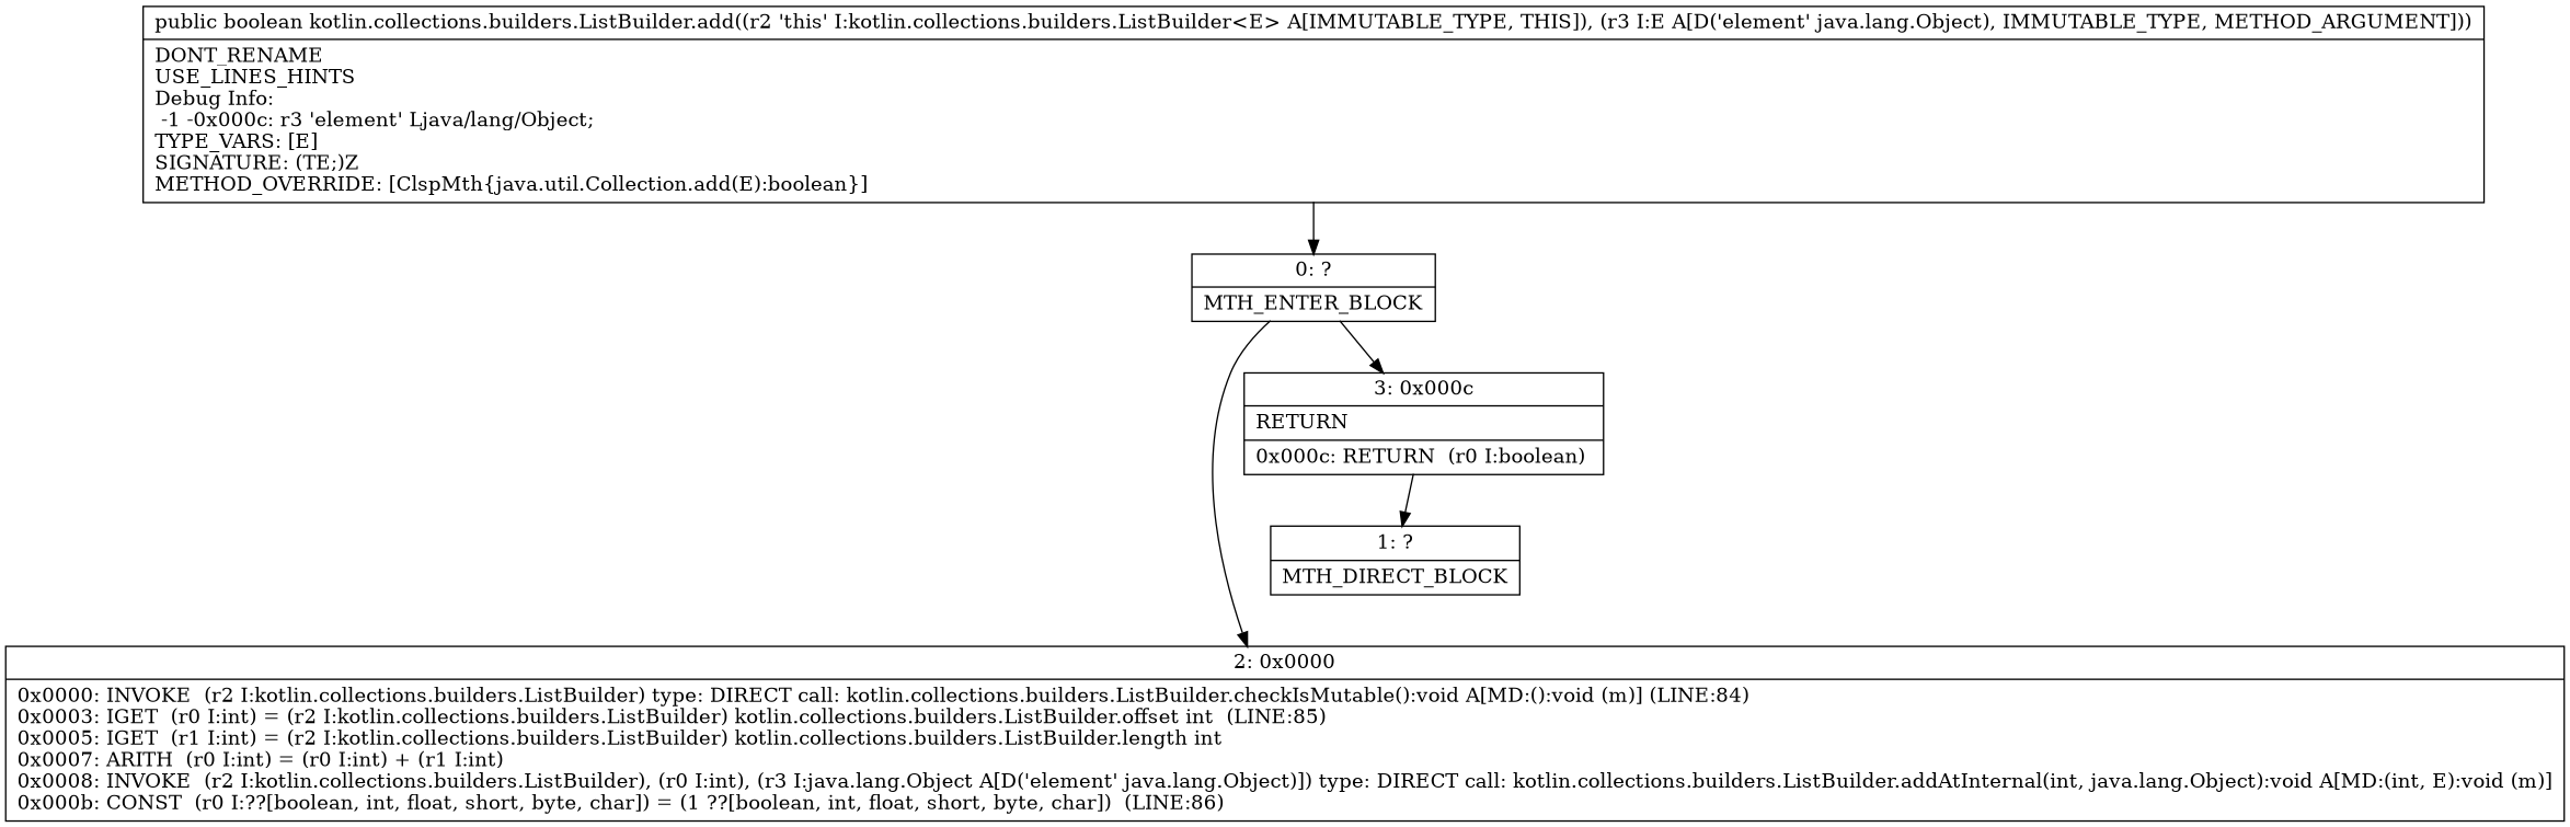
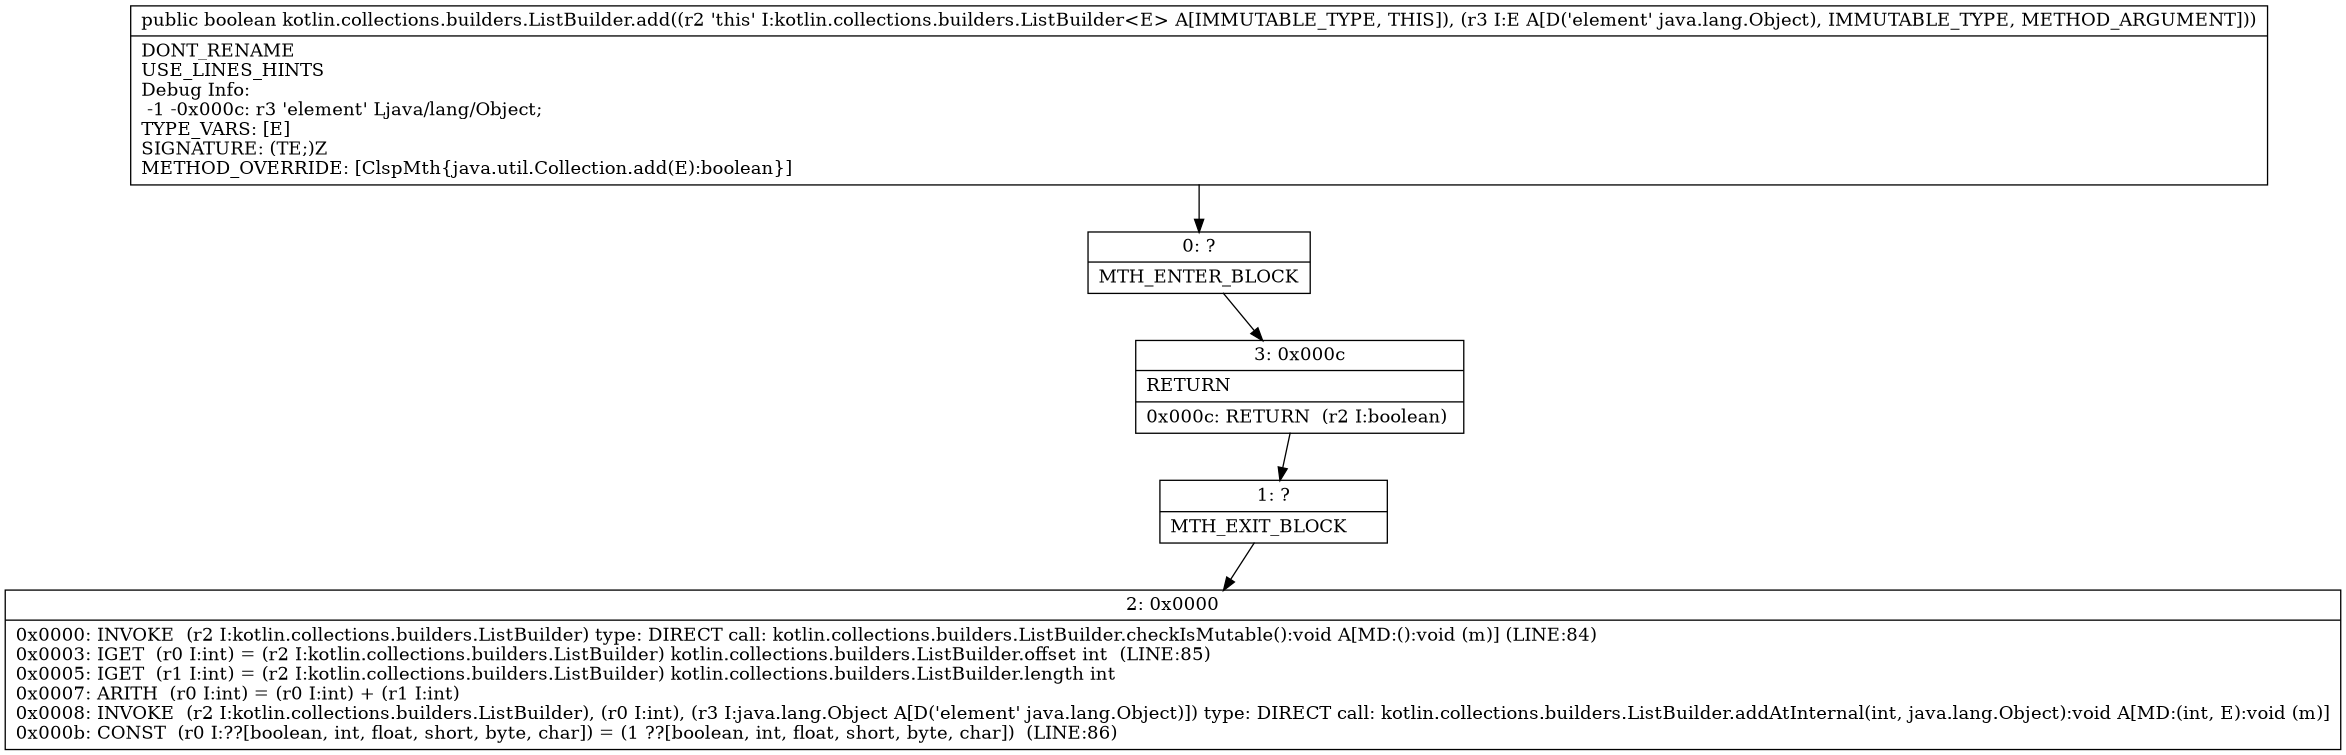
  digraph {
    node [shape=record]
    n1 [label="{0\:\ ?|MTH_ENTER_BLOCK\l}"]
    n2 [label="{2\:\ 0x0000|0x0000: INVOKE  (r2 I:kotlin.collections.builders.ListBuilder) type: DIRECT call: kotlin.collections.builders.ListBuilder.checkIsMutable():void A[MD:():void (m)] (LINE:84)\l0x0003: IGET  (r0 I:int) = (r2 I:kotlin.collections.builders.ListBuilder) kotlin.collections.builders.ListBuilder.offset int  (LINE:85)\l0x0005: IGET  (r1 I:int) = (r2 I:kotlin.collections.builders.ListBuilder) kotlin.collections.builders.ListBuilder.length int \l0x0007: ARITH  (r0 I:int) = (r0 I:int) + (r1 I:int) \l0x0008: INVOKE  (r2 I:kotlin.collections.builders.ListBuilder), (r0 I:int), (r3 I:java.lang.Object A[D('element' java.lang.Object)]) type: DIRECT call: kotlin.collections.builders.ListBuilder.addAtInternal(int, java.lang.Object):void A[MD:(int, E):void (m)]\l0x000b: CONST  (r0 I:??[boolean, int, float, short, byte, char]) = (1 ??[boolean, int, float, short, byte, char])  (LINE:86)\l}"]
-   n3 [label="{3\:\ 0x000c|RETURN\l|0x000c: RETURN  (r0 I:boolean) \l}"]
-   n4 [label="{1\:\ ?|MTH_DIRECT_BLOCK\l}"]
+   n3 [label="{3\:\ 0x000c|RETURN\l|0x000c: RETURN  (r2 I:boolean) \l}"]
+   n4 [label="{1\:\ ?|MTH_EXIT_BLOCK\l}"]
    n5 [label="{public boolean kotlin.collections.builders.ListBuilder.add((r2 'this' I:kotlin.collections.builders.ListBuilder\<E\> A[IMMUTABLE_TYPE, THIS]), (r3 I:E A[D('element' java.lang.Object), IMMUTABLE_TYPE, METHOD_ARGUMENT]))  | DONT_RENAME\lUSE_LINES_HINTS\lDebug Info:\l  \-1 \-0x000c: r3 'element' Ljava\/lang\/Object;\lTYPE_VARS: [E]\lSIGNATURE: (TE;)Z\lMETHOD_OVERRIDE: [ClspMth\{java.util.Collection.add(E):boolean\}]\l}"]
-   n1 -> n2
+   n4 -> n2
    n1 -> n3
    n3 -> n4
    n5 -> n1
  }
